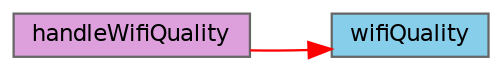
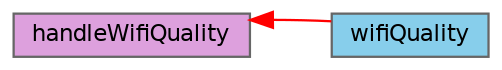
  digraph {
    rankdir=LR
    node [fontname=Helvetica fontsize=10 shape=box style=filled]
    n1 [color=gray40 fillcolor=plum fontcolor=black height=0.2 label=handleWifiQuality width=0.4]
    n2 [color=grey40 fillcolor=skyblue height=0.2 label=wifiQuality width=0.4]
-   n1 -> n2 [color=red fontname=Helvetica fontsize=10 labelfontname=Helvetica labelfontsize=10 style=solid]
+   n2 -> n1 [color=red fontname=Helvetica fontsize=10 labelfontname=Helvetica labelfontsize=10 style=solid]
  }
